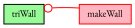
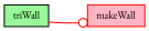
  digraph {
    rankdir=LR
    fontname="EB Garamond"
    node [fontname="EB Garamond" fontsize=10 shape=record style=filled]
    n1 [color=black fillcolor=palegreen fontcolor=black height=0.2 label=triWall width=0.4]
    n2 [color=red fillcolor=lightpink height=0.2 label=makeWall width=0.4]
-   n2 -> n1 [color=red fontname="EB Garamond" fontsize=10 labelfontname=Helvetica labelfontsize=10 style=solid arrowhead=odot]
+   n1 -> n2 [color=red fontname="EB Garamond" fontsize=10 labelfontname=Helvetica labelfontsize=10 style=solid arrowhead=odot]
  }
